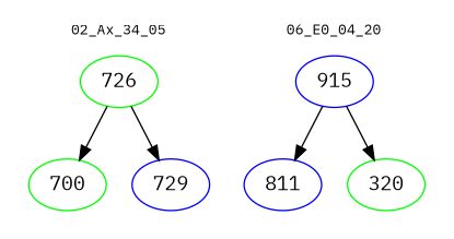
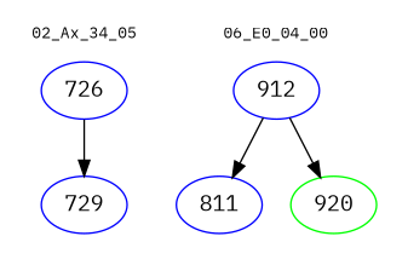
  digraph {
    fontname="IBM Plex Mono"
    node [color=blue fontname="IBM Plex Mono"]
    edge [color=black fontname="IBM Plex Mono"]
-   n1 [color=green label=726]
-   n2 [color=green label=700]
+   n1 [label=726]
    n3 [label=729]
-   n4 [label=915]
+   n4 [label=912]
    n5 [label=811]
-   n6 [color=green label=320]
+   n6 [color=green label=920]
    subgraph cluster_1 {
      color=white
      fontsize=10
      label="02_Ax_34_05"
      n1
-     n2
      n3
    }
    subgraph cluster_2 {
      color=white
      fontsize=10
-     label="06_E0_04_20"
+     label="06_E0_04_00"
      n4
      n5
      n6
    }
-   n1 -> n2
    n1 -> n3
    n4 -> n5
    n4 -> n6
  }
